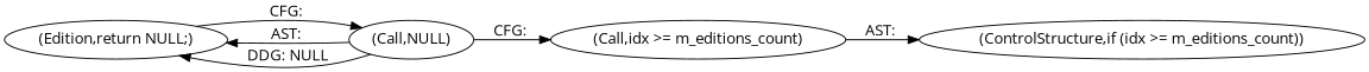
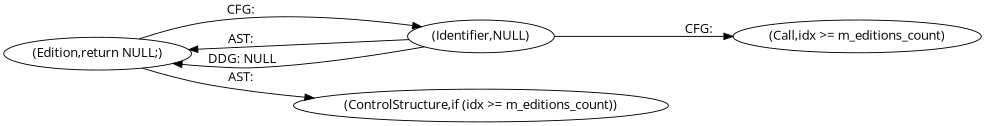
  digraph {
    fontname="Open Sans"
    rankdir=LR
    node [fontname="Open Sans"]
    edge [fontname="Open Sans"]
    n1 [label="(Edition,return NULL;)"]
-   n2 [label="(Call,NULL)"]
+   n2 [label="(Identifier,NULL)"]
    n3 [label="(ControlStructure,if (idx >= m_editions_count))"]
    n4 [label="(Call,idx >= m_editions_count)"]
    n1 -> n2 [label="CFG: "]
-   n4 -> n3 [label="AST: "]
+   n1 -> n3 [label="AST: "]
    n2 -> n1 [label="AST: "]
    n2 -> n1 [label="DDG: NULL"]
    n2 -> n4 [label="CFG: "]
  }
